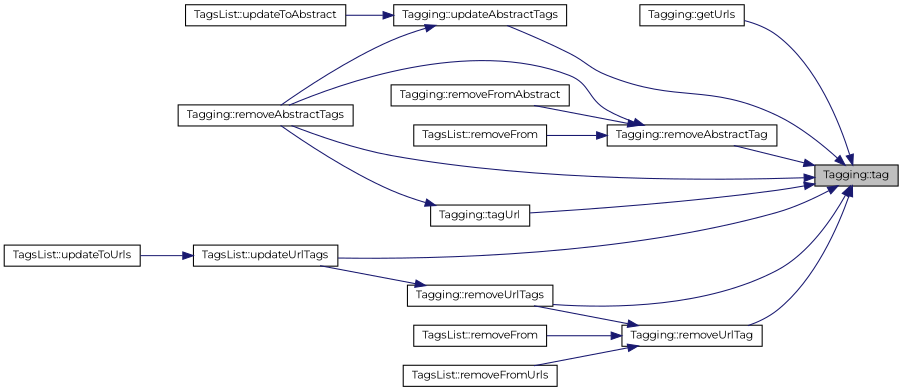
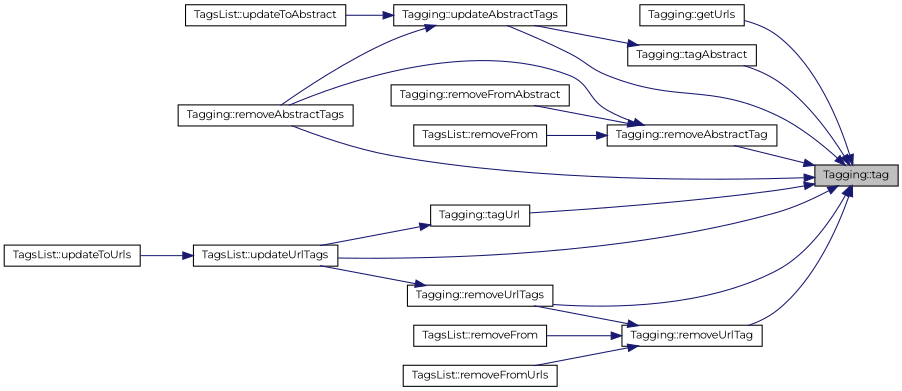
  digraph {
    fontname=Montserrat
    rankdir=RL
    node [color=black fillcolor=white fontname=Montserrat fontsize=10 shape=record style=filled]
    edge [color=midnightblue dir=back fontname=Montserrat fontsize=10 labelfontname=Helvetica labelfontsize=10 style=solid]
    n1 [fillcolor=grey75 fontcolor=black height=0.2 label="Tagging::tag" width=0.4]
    n2 [height=0.2 label="Tagging::getUrls" width=0.4]
    n3 [height=0.2 label="Tagging::removeAbstractTag" width=0.4]
    n4 [height=0.2 label="Tagging::removeAbstractTags" width=0.4]
    n5 [height=0.2 label="Tagging::updateAbstractTags" width=0.4]
    n6 [height=0.2 label="Tagging::removeUrlTag" width=0.4]
    n7 [height=0.2 label="Tagging::removeUrlTags" width=0.4]
    n8 [height=0.2 label="TagsList::updateUrlTags" width=0.4]
+   n9 [height=0.2 label="Tagging::tagAbstract" width=0.4]
    n10 [height=0.2 label="Tagging::tagUrl" width=0.4]
    n11 [height=0.2 label="TagsList::removeFrom" width=0.4]
    n12 [height=0.2 label="Tagging::removeFromAbstract" width=0.4]
    n13 [height=0.2 label="TagsList::updateToAbstract" width=0.4]
    n14 [height=0.2 label="TagsList::removeFrom" width=0.4]
    n15 [height=0.2 label="TagsList::removeFromUrls" width=0.4]
    n16 [height=0.2 label="TagsList::updateToUrls" width=0.4]
    n1 -> n2
    n1 -> n3
    n1 -> n4
    n1 -> n5
    n1 -> n6
    n1 -> n7
    n1 -> n8
+   n1 -> n9
    n1 -> n10
    n3 -> n4
    n3 -> n11
    n3 -> n12
    n5 -> n4
    n5 -> n13
    n6 -> n7
    n6 -> n14
    n6 -> n15
    n7 -> n8
    n8 -> n16
-   n10 -> n4
+   n9 -> n5
+   n10 -> n8
  }
